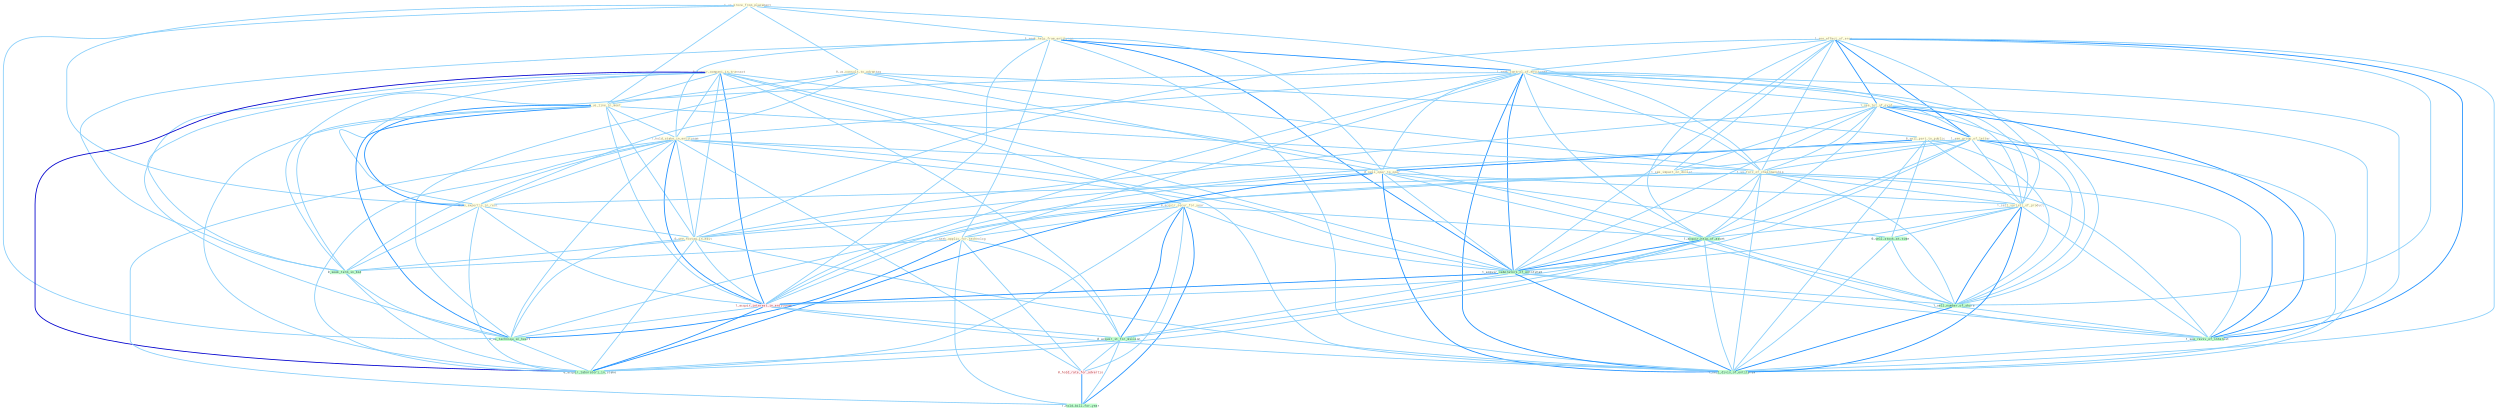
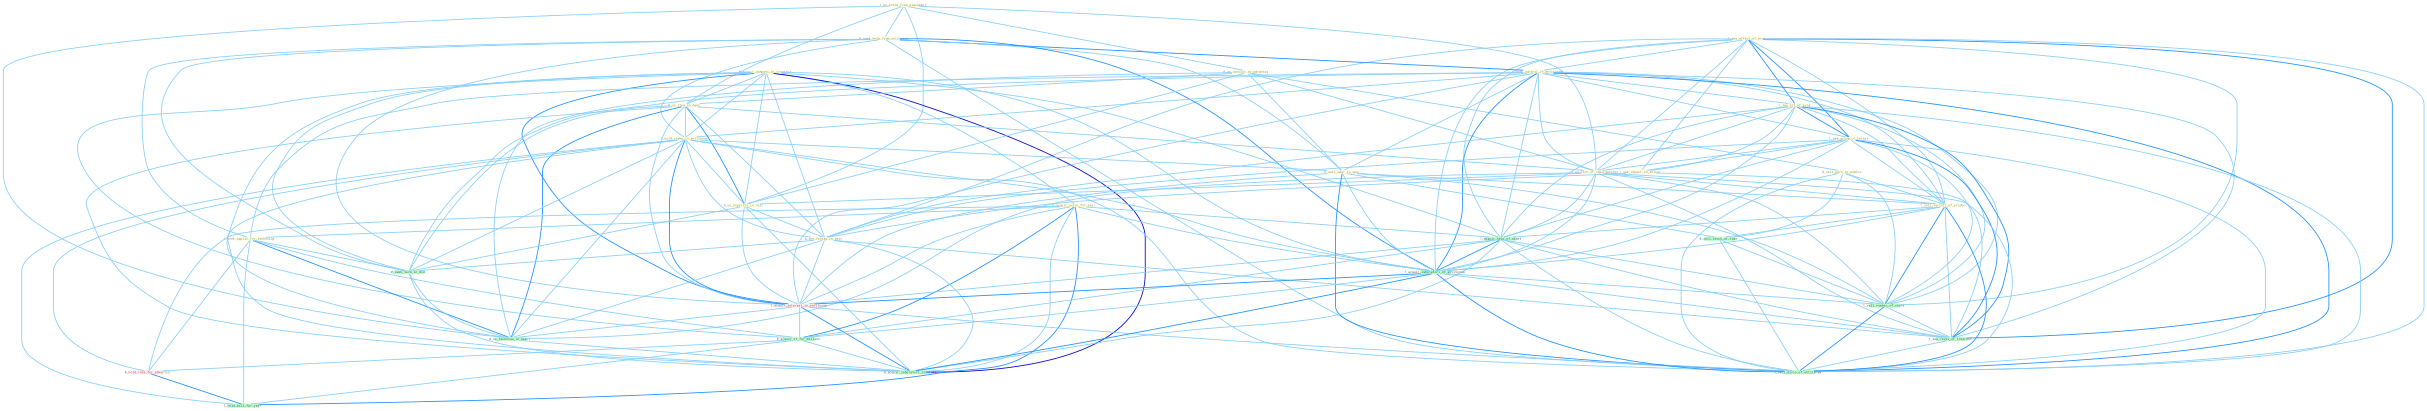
  graph {
    fontname="Roboto Mono"
    node [color="#ffffe0" fixedsize=true fontcolor="#8b7d6b" fontname="Roboto Mono" fontsize=4 shape=polygon style=filled]
    edge [color="#87cefa" fontname="Roboto Mono" w=1]
    "1_us_proce_from_placement " [height=.06 width=.5]
    "1_see_effect_of_eros " [height=.06 width=.5]
    "0_seek_help_from_entitynam " [height=.06 width=.5]
    "0_acquir_compani_in_transact " [height=.06 width=.5]
    "0_us_consult_to_advantag " [height=.06 width=.5]
    "1_seek_control_of_entitynam " [height=.06 width=.5]
    "0_sell_part_to_public " [height=.06 width=.5]
    "0_us_line_in_meet " [height=.06 width=.5]
    "1_see_lot_of_evid " [height=.06 width=.5]
    "0_acquir_secur_for_year " [height=.06 width=.5]
    "1_hold_stake_in_entitynam " [height=.06 width=.5]
    "1_see_group_of_letter " [height=.06 width=.5]
    "1_see_impact_on_dollar " [height=.06 width=.5]
    "1_seek_applic_for_technolog " [height=.06 width=.5]
    "1_us_forc_of_chairmanship " [height=.06 width=.5]
    n16 [height=.06 label="0_sell_oper_to_oper" width=.5]
    "1_sell_varieti_of_product " [height=.06 width=.5]
    "0_us_expertis_in_rest " [height=.06 width=.5]
    "0_see_footag_in_edit " [height=.06 width=.5]
    "1_acquir_interest_in_entitynam " [color="#fff0f5" fontcolor="#b22222" height=.06 width=.5]
    "0_hold_rate_for_advertis " [color="#fff0f5" fontcolor="#b22222" height=.06 width=.5]
    "0_us_techniqu_in_heart " [color="#BDFCC9" fontcolor="#2f4f4f" height=.06 width=.5]
    n23 [color="#BDFCC9" fontcolor="#2f4f4f" height=.06 label="1_acquir_help_of_asset" width=.5]
    "1_acquir_laboratori_of_entitynam " [color="#BDFCC9" fontcolor="#2f4f4f" height=.06 width=.5]
    "1_sell_number_of_share " [color="#BDFCC9" fontcolor="#2f4f4f" height=.06 width=.5]
    "1_see_reviv_of_interest " [color="#BDFCC9" fontcolor="#2f4f4f" height=.06 width=.5]
    "1_sell_divis_of_entitynam " [color="#BDFCC9" fontcolor="#2f4f4f" height=.06 width=.5]
    "0_seek_term_in_bid " [color="#BDFCC9" fontcolor="#2f4f4f" height=.06 width=.5]
    "0_acquir_it_for_million " [color="#BDFCC9" fontcolor="#2f4f4f" height=.06 width=.5]
    n30 [color="#BDFCC9" fontcolor="#2f4f4f" height=.06 label="0_acquir_laboratori_in_stake" width=.5]
    "0_sell_stock_at_time " [color="#BDFCC9" fontcolor="#2f4f4f" height=.06 width=.5]
    "1_hold_bill_for_year " [color="#BDFCC9" fontcolor="#2f4f4f" height=.06 width=.5]
    subgraph sub_1 {
      "1_us_proce_from_placement "
      "1_see_effect_of_eros "
      "0_seek_help_from_entitynam "
      "0_acquir_compani_in_transact "
      "0_us_consult_to_advantag "
      "1_seek_control_of_entitynam "
      "0_sell_part_to_public "
      "0_us_line_in_meet "
      "1_see_lot_of_evid "
      "0_acquir_secur_for_year "
      "1_hold_stake_in_entitynam "
      "1_see_group_of_letter "
      "1_see_impact_on_dollar "
      "1_seek_applic_for_technolog "
      "1_us_forc_of_chairmanship "
      n16
      "1_sell_varieti_of_product "
      "0_us_expertis_in_rest "
      "0_see_footag_in_edit "
    }
    subgraph sub_2 {
      "1_acquir_interest_in_entitynam "
      "0_hold_rate_for_advertis "
    }
    "1_us_proce_from_placement " -- "0_seek_help_from_entitynam "
    "1_us_proce_from_placement " -- "0_us_consult_to_advantag "
    "1_us_proce_from_placement " -- "0_us_line_in_meet "
    "1_us_proce_from_placement " -- "1_us_forc_of_chairmanship "
    "1_us_proce_from_placement " -- "0_us_expertis_in_rest "
    "1_us_proce_from_placement " -- "0_us_techniqu_in_heart "
    "1_see_effect_of_eros " -- "1_seek_control_of_entitynam "
    "1_see_effect_of_eros " -- "1_see_lot_of_evid " [color="#1e90ff" w=2]
    "1_see_effect_of_eros " -- "1_see_group_of_letter " [color="#1e90ff" w=2]
    "1_see_effect_of_eros " -- "1_see_impact_on_dollar "
    "1_see_effect_of_eros " -- "1_us_forc_of_chairmanship "
    "1_see_effect_of_eros " -- "1_sell_varieti_of_product "
    "1_see_effect_of_eros " -- "0_see_footag_in_edit "
    "1_see_effect_of_eros " -- n23
    "1_see_effect_of_eros " -- "1_acquir_laboratori_of_entitynam "
    "1_see_effect_of_eros " -- "1_sell_number_of_share "
    "1_see_effect_of_eros " -- "1_see_reviv_of_interest " [color="#1e90ff" w=2]
    "1_see_effect_of_eros " -- "1_sell_divis_of_entitynam "
    "0_seek_help_from_entitynam " -- "1_seek_control_of_entitynam " [color="#1e90ff" w=2]
    "0_seek_help_from_entitynam " -- "1_hold_stake_in_entitynam "
    "0_seek_help_from_entitynam " -- "1_seek_applic_for_technolog "
    "0_seek_help_from_entitynam " -- n16
    "0_seek_help_from_entitynam " -- "1_acquir_interest_in_entitynam "
    "0_seek_help_from_entitynam " -- "1_acquir_laboratori_of_entitynam " [color="#1e90ff"]
    "0_seek_help_from_entitynam " -- "1_sell_divis_of_entitynam "
    "0_seek_help_from_entitynam " -- "0_seek_term_in_bid "
    "0_acquir_compani_in_transact " -- "0_us_line_in_meet "
    "0_acquir_compani_in_transact " -- "0_acquir_secur_for_year "
    "0_acquir_compani_in_transact " -- "1_hold_stake_in_entitynam "
    "0_acquir_compani_in_transact " -- "0_us_expertis_in_rest "
    "0_acquir_compani_in_transact " -- "0_see_footag_in_edit "
    "0_acquir_compani_in_transact " -- "1_acquir_interest_in_entitynam " [color="#1e90ff" w=2]
    "0_acquir_compani_in_transact " -- "0_us_techniqu_in_heart "
    "0_acquir_compani_in_transact " -- n23
    "0_acquir_compani_in_transact " -- "1_acquir_laboratori_of_entitynam "
    "0_acquir_compani_in_transact " -- "0_seek_term_in_bid "
    "0_acquir_compani_in_transact " -- "0_acquir_it_for_million "
    "0_acquir_compani_in_transact " -- n30 [color="#0000cd" w=3]
    "0_us_consult_to_advantag " -- "0_sell_part_to_public "
    "0_us_consult_to_advantag " -- "0_us_line_in_meet "
    "0_us_consult_to_advantag " -- "1_us_forc_of_chairmanship "
    "0_us_consult_to_advantag " -- n16
    "0_us_consult_to_advantag " -- "0_us_expertis_in_rest "
    "0_us_consult_to_advantag " -- "0_us_techniqu_in_heart "
    "1_seek_control_of_entitynam " -- "1_see_lot_of_evid "
    "1_seek_control_of_entitynam " -- "1_hold_stake_in_entitynam "
    "1_seek_control_of_entitynam " -- "1_see_group_of_letter "
    "1_seek_control_of_entitynam " -- "1_seek_applic_for_technolog "
    "1_seek_control_of_entitynam " -- "1_us_forc_of_chairmanship "
    "1_seek_control_of_entitynam " -- n16
    "1_seek_control_of_entitynam " -- "1_sell_varieti_of_product "
    "1_seek_control_of_entitynam " -- "1_acquir_interest_in_entitynam "
    "1_seek_control_of_entitynam " -- n23
    "1_seek_control_of_entitynam " -- "1_acquir_laboratori_of_entitynam " [color="#1e90ff" w=2]
    "1_seek_control_of_entitynam " -- "1_sell_number_of_share "
    "1_seek_control_of_entitynam " -- "1_see_reviv_of_interest "
    "1_seek_control_of_entitynam " -- "1_sell_divis_of_entitynam " [color="#1e90ff" w=2]
    "1_seek_control_of_entitynam " -- "0_seek_term_in_bid "
-   "0_sell_part_to_public " -- n16 [color="#1e90ff" w=2]
    "0_sell_part_to_public " -- "1_sell_varieti_of_product "
    "0_sell_part_to_public " -- "1_sell_number_of_share "
    "0_sell_part_to_public " -- "1_sell_divis_of_entitynam "
    "0_sell_part_to_public " -- "0_sell_stock_at_time "
    "0_us_line_in_meet " -- "1_hold_stake_in_entitynam "
    "0_us_line_in_meet " -- "1_us_forc_of_chairmanship "
    "0_us_line_in_meet " -- "0_us_expertis_in_rest " [color="#1e90ff" w=2]
    "0_us_line_in_meet " -- "0_see_footag_in_edit "
    "0_us_line_in_meet " -- "1_acquir_interest_in_entitynam "
    "0_us_line_in_meet " -- "0_us_techniqu_in_heart " [color="#1e90ff" w=2]
    "0_us_line_in_meet " -- "0_seek_term_in_bid "
    "0_us_line_in_meet " -- n30
    "1_see_lot_of_evid " -- "1_see_group_of_letter " [color="#1e90ff" w=2]
    "1_see_lot_of_evid " -- "1_see_impact_on_dollar "
    "1_see_lot_of_evid " -- "1_us_forc_of_chairmanship "
    "1_see_lot_of_evid " -- "1_sell_varieti_of_product "
    "1_see_lot_of_evid " -- "0_see_footag_in_edit "
    "1_see_lot_of_evid " -- n23
    "1_see_lot_of_evid " -- "1_acquir_laboratori_of_entitynam "
    "1_see_lot_of_evid " -- "1_sell_number_of_share "
    "1_see_lot_of_evid " -- "1_see_reviv_of_interest " [color="#1e90ff" w=2]
    "1_see_lot_of_evid " -- "1_sell_divis_of_entitynam "
    "0_acquir_secur_for_year " -- "1_seek_applic_for_technolog "
    "0_acquir_secur_for_year " -- "1_acquir_interest_in_entitynam "
    "0_acquir_secur_for_year " -- "0_hold_rate_for_advertis "
    "0_acquir_secur_for_year " -- n23
    "0_acquir_secur_for_year " -- "1_acquir_laboratori_of_entitynam "
    "0_acquir_secur_for_year " -- "0_acquir_it_for_million " [color="#1e90ff" w=2]
    "0_acquir_secur_for_year " -- n30
    "0_acquir_secur_for_year " -- "1_hold_bill_for_year " [color="#1e90ff" w=2]
    "1_hold_stake_in_entitynam " -- n16
    "1_hold_stake_in_entitynam " -- "0_us_expertis_in_rest "
    "1_hold_stake_in_entitynam " -- "0_see_footag_in_edit "
    "1_hold_stake_in_entitynam " -- "1_acquir_interest_in_entitynam " [color="#1e90ff" w=2]
    "1_hold_stake_in_entitynam " -- "0_hold_rate_for_advertis "
    "1_hold_stake_in_entitynam " -- "0_us_techniqu_in_heart "
    "1_hold_stake_in_entitynam " -- "1_acquir_laboratori_of_entitynam "
    "1_hold_stake_in_entitynam " -- "1_sell_divis_of_entitynam "
    "1_hold_stake_in_entitynam " -- "0_seek_term_in_bid "
    "1_hold_stake_in_entitynam " -- n30
    "1_hold_stake_in_entitynam " -- "1_hold_bill_for_year "
    "1_see_group_of_letter " -- "1_see_impact_on_dollar "
    "1_see_group_of_letter " -- "1_us_forc_of_chairmanship "
    "1_see_group_of_letter " -- "1_sell_varieti_of_product "
    "1_see_group_of_letter " -- "0_see_footag_in_edit "
    "1_see_group_of_letter " -- n23
    "1_see_group_of_letter " -- "1_acquir_laboratori_of_entitynam "
    "1_see_group_of_letter " -- "1_sell_number_of_share "
    "1_see_group_of_letter " -- "1_see_reviv_of_interest " [color="#1e90ff" w=2]
    "1_see_group_of_letter " -- "1_sell_divis_of_entitynam "
    "1_see_impact_on_dollar " -- "0_see_footag_in_edit "
    "1_see_impact_on_dollar " -- "1_see_reviv_of_interest "
    "1_seek_applic_for_technolog " -- "0_hold_rate_for_advertis "
    "1_seek_applic_for_technolog " -- "0_us_techniqu_in_heart " [color="#1e90ff" w=2]
    "1_seek_applic_for_technolog " -- "0_seek_term_in_bid "
    "1_seek_applic_for_technolog " -- "0_acquir_it_for_million "
    "1_seek_applic_for_technolog " -- "1_hold_bill_for_year "
    "1_us_forc_of_chairmanship " -- "1_sell_varieti_of_product "
    "1_us_forc_of_chairmanship " -- "0_us_expertis_in_rest "
    "1_us_forc_of_chairmanship " -- "0_us_techniqu_in_heart "
    "1_us_forc_of_chairmanship " -- n23
    "1_us_forc_of_chairmanship " -- "1_acquir_laboratori_of_entitynam "
    "1_us_forc_of_chairmanship " -- "1_sell_number_of_share "
    "1_us_forc_of_chairmanship " -- "1_see_reviv_of_interest "
    "1_us_forc_of_chairmanship " -- "1_sell_divis_of_entitynam "
    n16 -- "1_sell_varieti_of_product "
    n16 -- "1_acquir_interest_in_entitynam "
    n16 -- "1_acquir_laboratori_of_entitynam "
    n16 -- "1_sell_number_of_share "
    n16 -- "1_sell_divis_of_entitynam " [color="#1e90ff" w=2]
    n16 -- "0_sell_stock_at_time "
    "1_sell_varieti_of_product " -- n23
    "1_sell_varieti_of_product " -- "1_acquir_laboratori_of_entitynam "
    "1_sell_varieti_of_product " -- "1_sell_number_of_share " [color="#1e90ff" w=2]
    "1_sell_varieti_of_product " -- "1_see_reviv_of_interest "
    "1_sell_varieti_of_product " -- "1_sell_divis_of_entitynam " [color="#1e90ff" w=2]
    "1_sell_varieti_of_product " -- "0_sell_stock_at_time "
    "0_us_expertis_in_rest " -- "0_see_footag_in_edit "
    "0_us_expertis_in_rest " -- "1_acquir_interest_in_entitynam "
    "0_us_expertis_in_rest " -- "0_seek_term_in_bid "
    "0_us_expertis_in_rest " -- n30
    "0_see_footag_in_edit " -- "1_acquir_interest_in_entitynam "
    "0_see_footag_in_edit " -- "0_us_techniqu_in_heart "
-   "0_see_footag_in_edit " -- "1_sell_divis_of_entitynam "
+   "0_see_footag_in_edit " -- "1_see_reviv_of_interest "
    "0_see_footag_in_edit " -- "0_seek_term_in_bid "
    "0_see_footag_in_edit " -- n30
    "1_acquir_interest_in_entitynam " -- "0_us_techniqu_in_heart "
    "1_acquir_interest_in_entitynam " -- "1_sell_divis_of_entitynam "
    "1_acquir_interest_in_entitynam " -- "0_acquir_it_for_million "
    "1_acquir_interest_in_entitynam " -- n30 [color="#1e90ff" w=2]
    "0_hold_rate_for_advertis " -- "1_hold_bill_for_year " [color="#1e90ff" w=2]
    "0_us_techniqu_in_heart " -- n30
    n23 -- "1_acquir_interest_in_entitynam "
    n23 -- "1_acquir_laboratori_of_entitynam " [color="#1e90ff" w=2]
    n23 -- "1_sell_number_of_share "
    n23 -- "1_see_reviv_of_interest "
    n23 -- "1_sell_divis_of_entitynam "
    n23 -- "0_acquir_it_for_million "
    n23 -- n30
    "1_acquir_laboratori_of_entitynam " -- "1_acquir_interest_in_entitynam " [color="#1e90ff" w=2]
    "1_acquir_laboratori_of_entitynam " -- "1_sell_number_of_share "
    "1_acquir_laboratori_of_entitynam " -- "1_see_reviv_of_interest "
    "1_acquir_laboratori_of_entitynam " -- "1_sell_divis_of_entitynam " [color="#1e90ff" w=2]
    "1_acquir_laboratori_of_entitynam " -- "0_acquir_it_for_million "
-   n16 -- n30 [color="#1e90ff" w=2]
+   "1_acquir_laboratori_of_entitynam " -- n30 [color="#1e90ff" w=2]
    "1_sell_number_of_share " -- "1_see_reviv_of_interest "
    "1_sell_number_of_share " -- "1_sell_divis_of_entitynam " [color="#1e90ff" w=2]
    "1_see_reviv_of_interest " -- "1_sell_divis_of_entitynam "
    "0_seek_term_in_bid " -- "0_us_techniqu_in_heart "
    "0_seek_term_in_bid " -- n30
    "0_acquir_it_for_million " -- "0_hold_rate_for_advertis "
    "0_acquir_it_for_million " -- n30
    "0_acquir_it_for_million " -- "1_hold_bill_for_year "
    "0_sell_stock_at_time " -- "1_sell_number_of_share "
    "0_sell_stock_at_time " -- "1_sell_divis_of_entitynam "
  }
